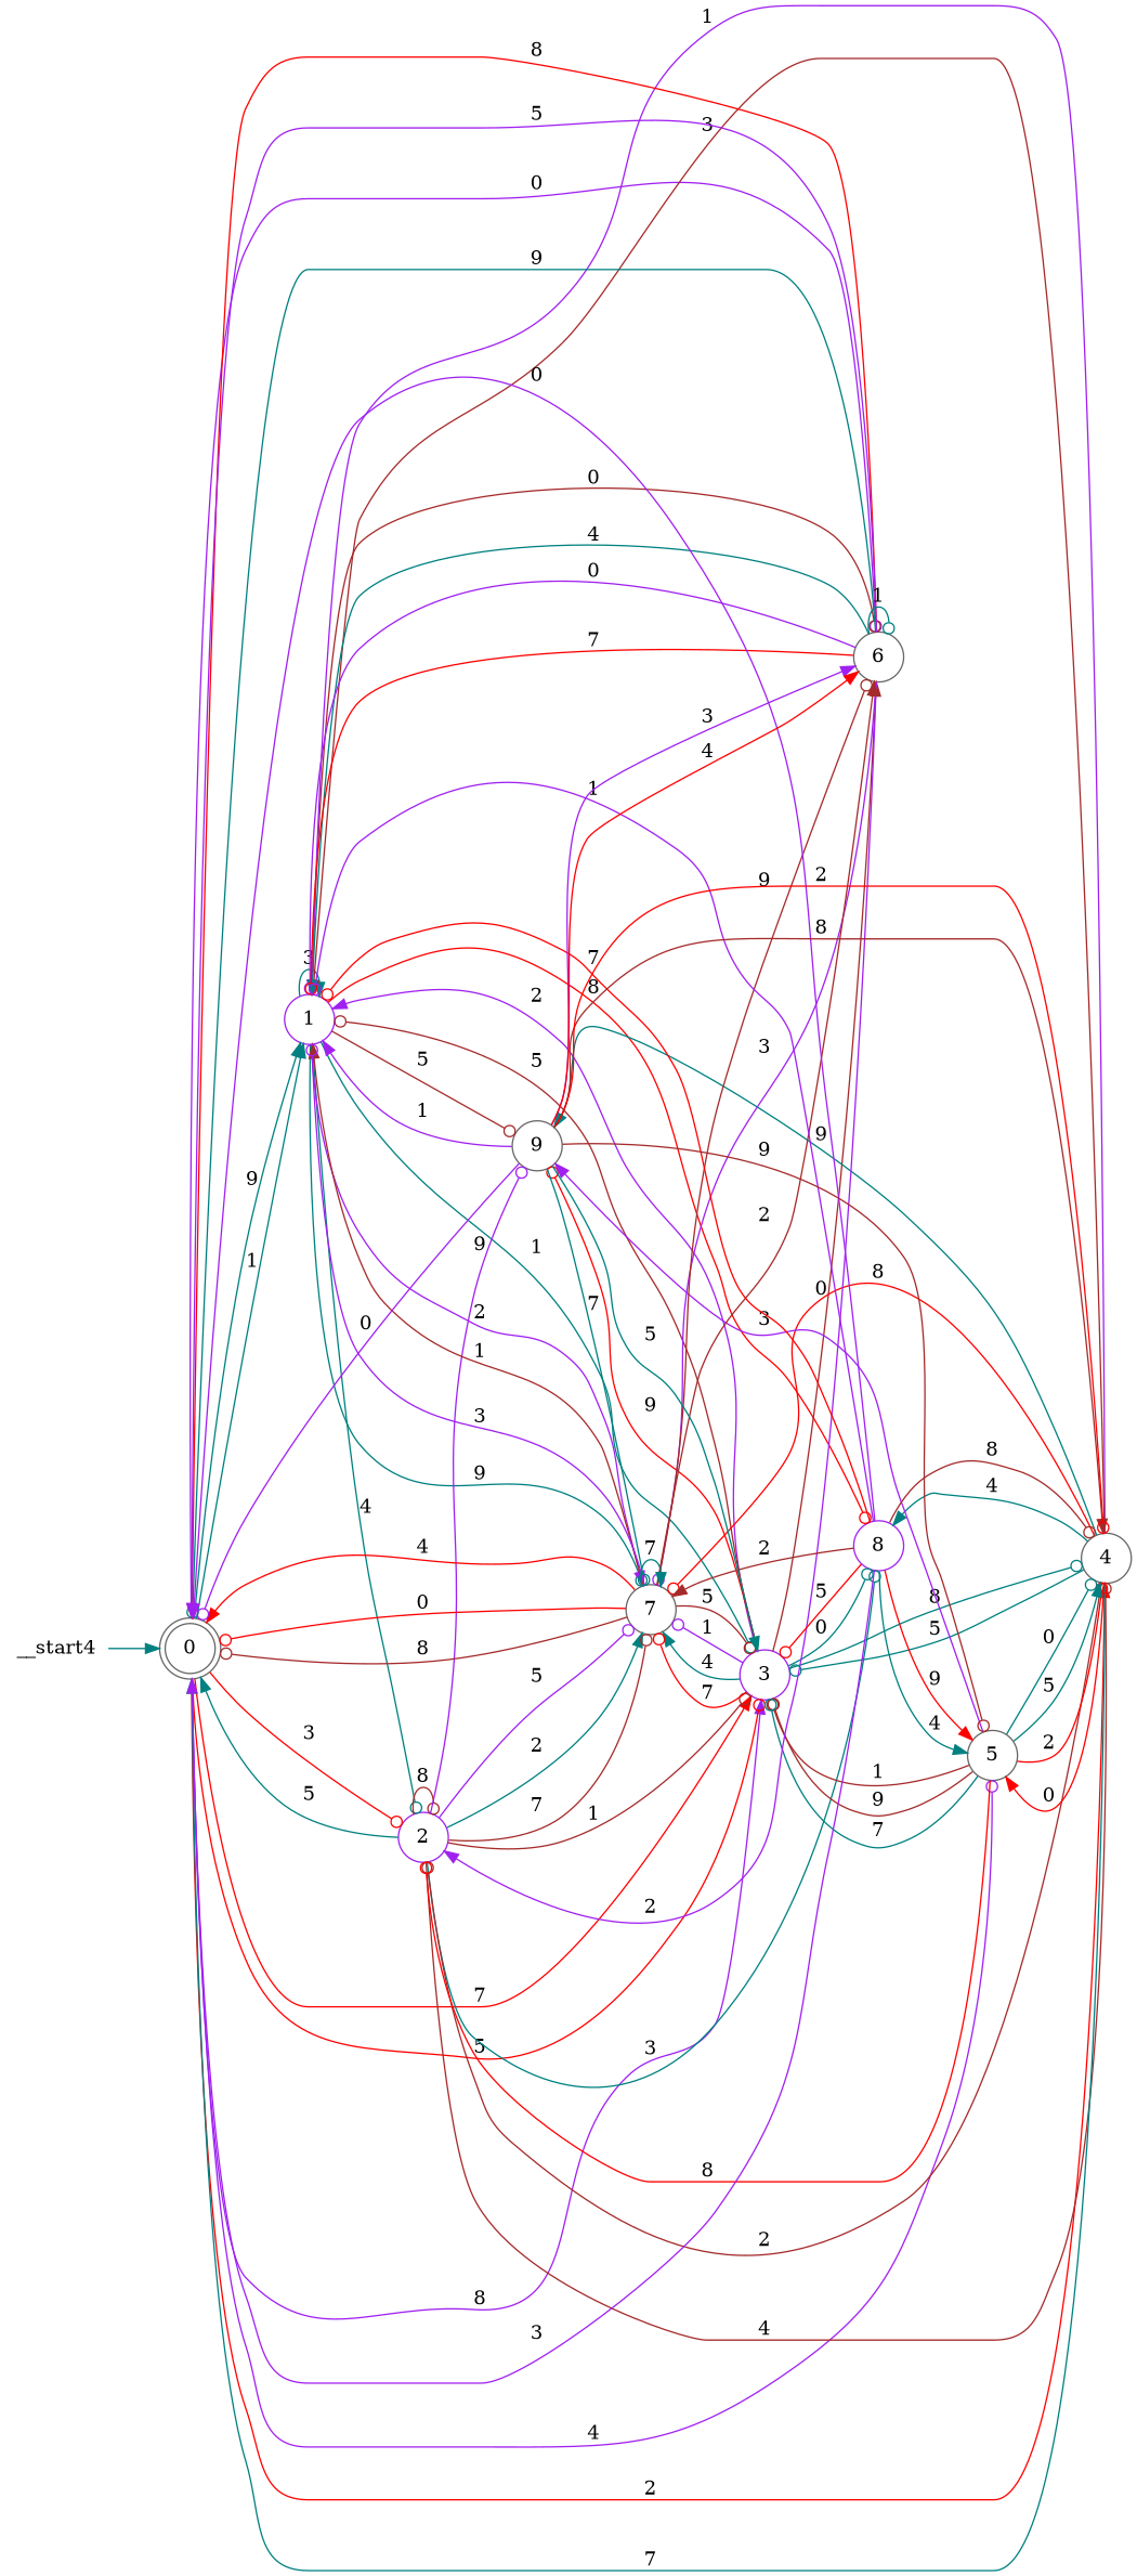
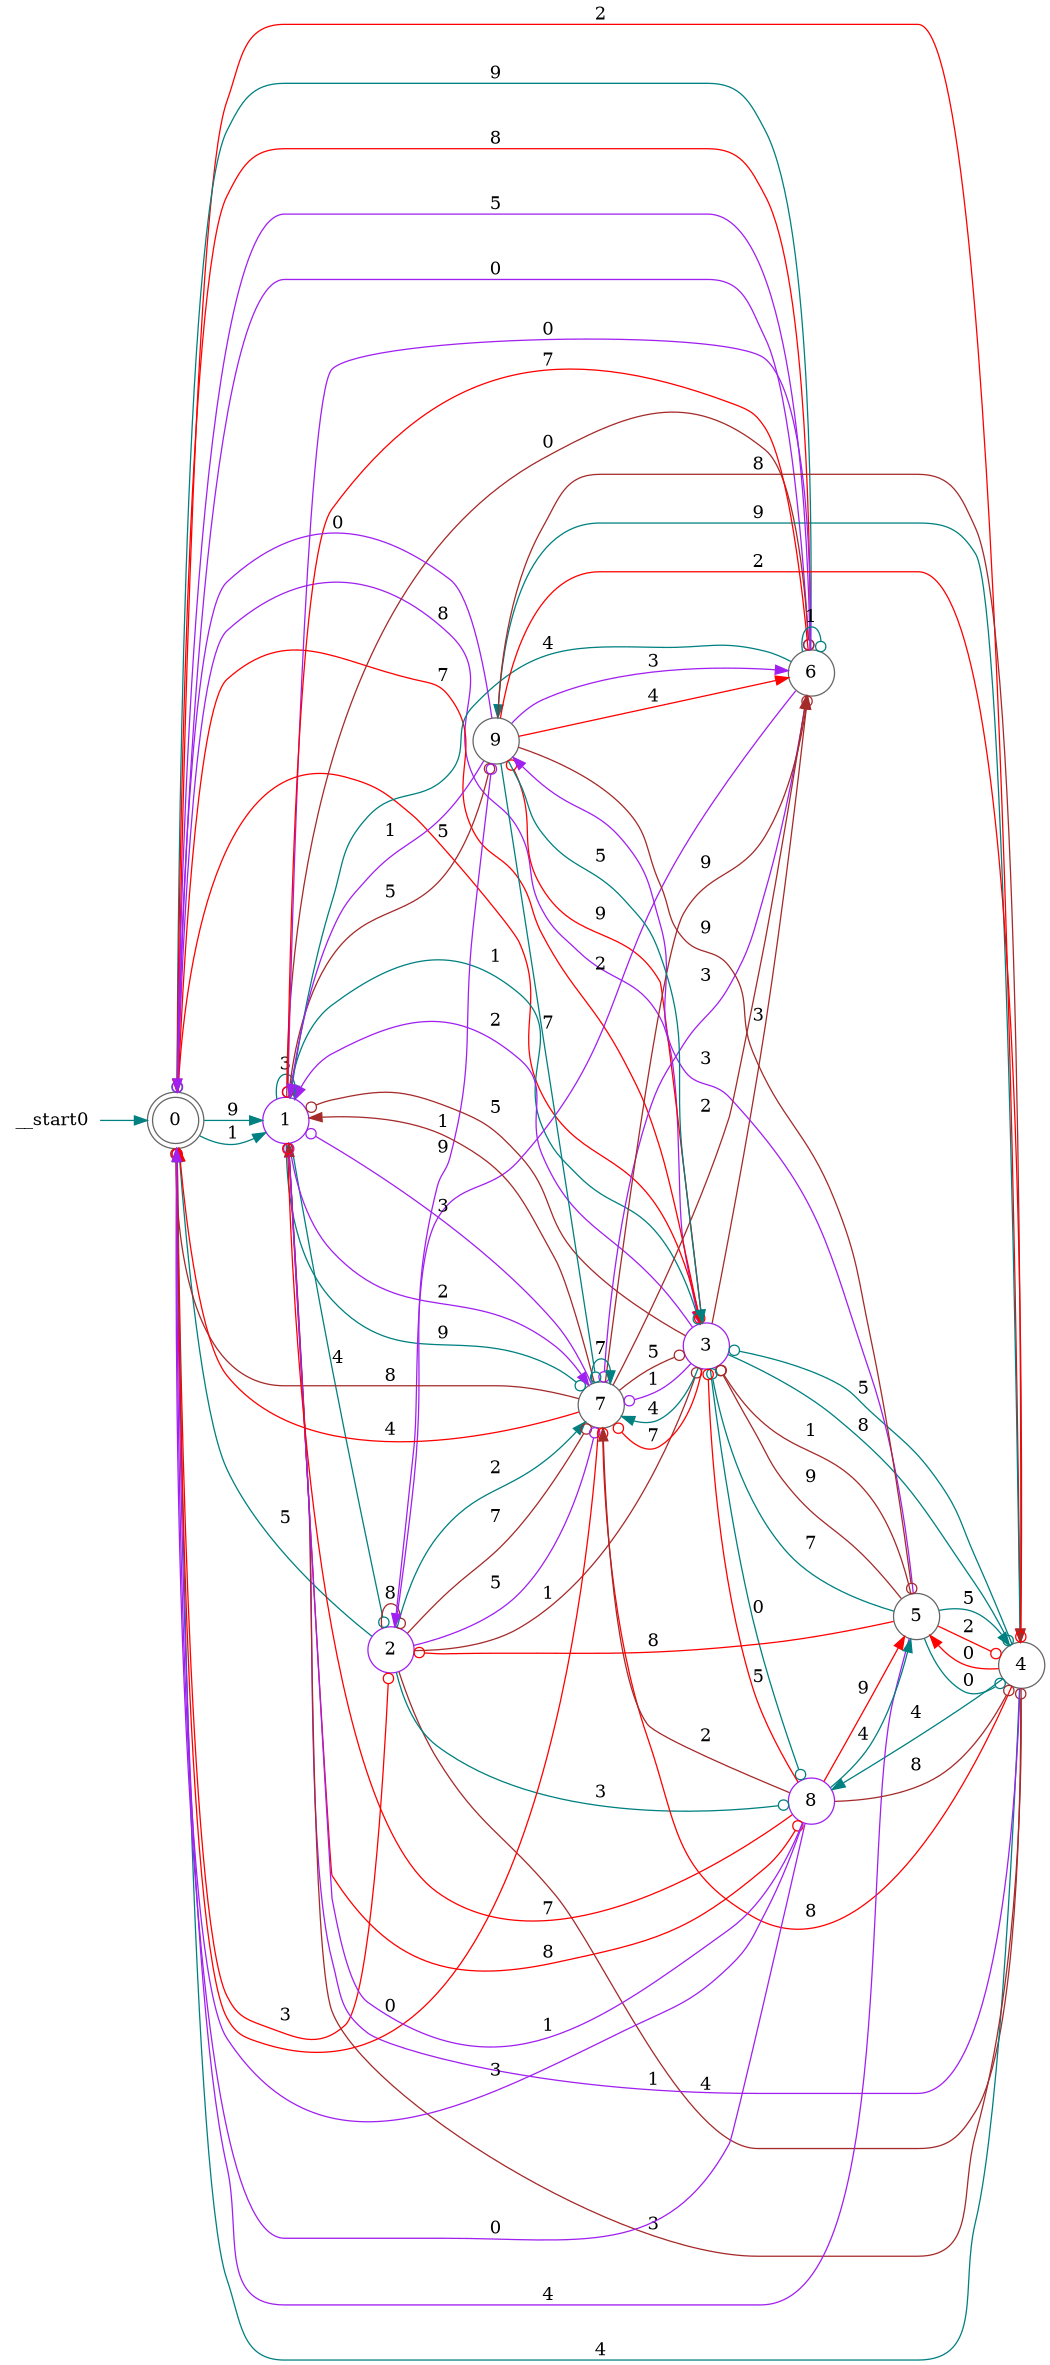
  digraph {
    rankdir=LR
    node [color=gray40 shape=circle]
    edge [arrowhead=odot color=teal]
    n1 [label=0 shape=doublecircle]
    n2 [color=purple label=1]
    n3 [color=purple label=2]
    n4 [color=purple label=3]
    n5 [label=4]
    n6 [label=5]
    n7 [label=6]
    n8 [label=7]
    n9 [color=purple label=8]
    n10 [label=9]
-   __start0 [height=0 shape=none width=0 label=__start4]
+   __start0 [height=0 shape=none width=0]
    n1 -> n2 [arrowhead=normal label=1]
    n1 -> n2 [arrowhead=normal label=9]
    n1 -> n3 [color=red label=3]
    n1 -> n4 [arrowhead=normal color=purple label=8]
    n1 -> n4 [arrowhead=normal color=red label=7]
    n1 -> n4 [color=red label=5]
    n1 -> n5 [arrowhead=normal color=red label=2]
-   n1 -> n6 [color=purple label=4]
+   n6 -> n1 [color=purple label=4]
    n1 -> n7 [color=purple label=0]
    n2 -> n2 [arrowhead=normal label=3]
    n2 -> n3 [label=4]
    n2 -> n4 [label=1]
    n2 -> n7 [color=brown label=0]
    n2 -> n8 [label=9]
    n2 -> n8 [arrowhead=normal color=purple label=2]
    n2 -> n9 [color=red label=8]
    n2 -> n10 [color=brown label=5]
    n3 -> n1 [arrowhead=normal label=5]
    n3 -> n3 [color=brown label=8]
    n3 -> n4 [color=brown label=1]
    n3 -> n5 [color=brown label=4]
    n3 -> n8 [arrowhead=normal label=2]
    n3 -> n8 [color=brown label=7]
    n3 -> n8 [color=purple label=5]
    n3 -> n9 [label=3]
    n3 -> n10 [color=purple label=9]
    n4 -> n2 [arrowhead=normal color=purple label=2]
    n4 -> n2 [color=brown label=5]
    n4 -> n5 [label=8]
-   n4 -> n7 [arrowhead=normal color=brown label=0]
+   n4 -> n7 [arrowhead=normal color=brown label=3]
    n4 -> n8 [color=purple label=1]
    n4 -> n8 [arrowhead=normal label=4]
    n4 -> n8 [color=red label=7]
    n4 -> n9 [label=0]
    n4 -> n10 [color=red label=9]
-   n5 -> n1 [arrowhead=normal label=7]
+   n5 -> n1 [arrowhead=normal label=4]
    n5 -> n2 [arrowhead=normal color=purple label=1]
    n5 -> n2 [arrowhead=normal color=brown label=3]
-   n5 -> n3 [color=brown label=2]
    n5 -> n4 [label=5]
    n5 -> n6 [arrowhead=normal color=red label=0]
    n5 -> n8 [color=red label=8]
    n5 -> n9 [arrowhead=normal label=4]
    n5 -> n10 [arrowhead=normal label=9]
    n6 -> n3 [color=red label=8]
    n6 -> n4 [color=brown label=1]
    n6 -> n4 [color=brown label=9]
    n6 -> n4 [label=7]
    n6 -> n5 [color=red label=2]
    n6 -> n5 [label=0]
    n6 -> n5 [arrowhead=normal label=5]
    n6 -> n10 [arrowhead=normal color=purple label=3]
    n7 -> n1 [label=9]
    n7 -> n1 [arrowhead=normal color=red label=8]
    n7 -> n1 [arrowhead=normal color=purple label=5]
    n7 -> n2 [arrowhead=normal label=4]
    n7 -> n2 [color=purple label=0]
    n7 -> n2 [color=red label=7]
    n7 -> n3 [arrowhead=normal color=purple label=2]
    n7 -> n7 [label=1]
    n7 -> n8 [color=purple label=3]
    n8 -> n1 [color=brown label=8]
    n8 -> n1 [arrowhead=normal color=red label=4]
    n8 -> n1 [color=red label=0]
    n8 -> n2 [arrowhead=normal color=brown label=1]
    n8 -> n2 [color=purple label=3]
    n8 -> n4 [color=brown label=5]
    n8 -> n7 [color=brown label=9]
    n8 -> n7 [arrowhead=normal color=brown label=2]
    n8 -> n8 [arrowhead=normal label=7]
    n9 -> n1 [arrowhead=normal color=purple label=3]
    n9 -> n1 [arrowhead=normal color=purple label=0]
    n9 -> n2 [color=purple label=1]
    n9 -> n2 [color=red label=7]
    n9 -> n4 [color=red label=5]
    n9 -> n5 [color=brown label=8]
    n9 -> n6 [arrowhead=normal color=red label=9]
    n9 -> n6 [arrowhead=normal label=4]
    n9 -> n8 [arrowhead=normal color=brown label=2]
    n10 -> n1 [color=purple label=0]
    n10 -> n2 [arrowhead=normal color=purple label=1]
    n10 -> n4 [arrowhead=normal label=5]
    n10 -> n5 [arrowhead=normal color=brown label=8]
    n10 -> n5 [color=red label=2]
    n10 -> n6 [color=brown label=9]
    n10 -> n7 [arrowhead=normal color=purple label=3]
    n10 -> n7 [arrowhead=normal color=red label=4]
    n10 -> n8 [label=7]
    __start0 -> n1 [arrowhead=normal]
  }
